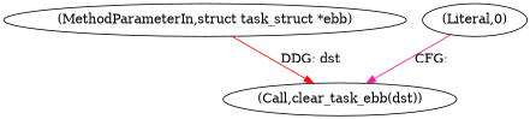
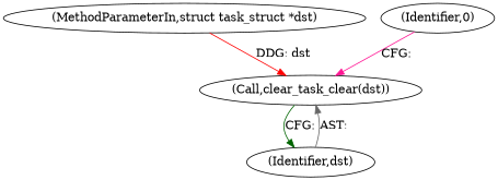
  digraph {
-   n1 [label="(MethodParameterIn,struct task_struct *ebb)"]
-   n2 [label="(Call,clear_task_ebb(dst))"]
-   n4 [label="(Literal,0)"]
+   n1 [label="(MethodParameterIn,struct task_struct *dst)"]
+   n2 [label="(Call,clear_task_clear(dst))"]
+   n3 [label="(Identifier,dst)"]
+   n4 [label="(Identifier,0)"]
    n1 -> n2 [color=red label="DDG: dst"]
+   n2 -> n3 [color=darkgreen label="CFG: "]
+   n3 -> n2 [color=gray40 label="AST: "]
    n4 -> n2 [color=deeppink label="CFG: "]
  }
